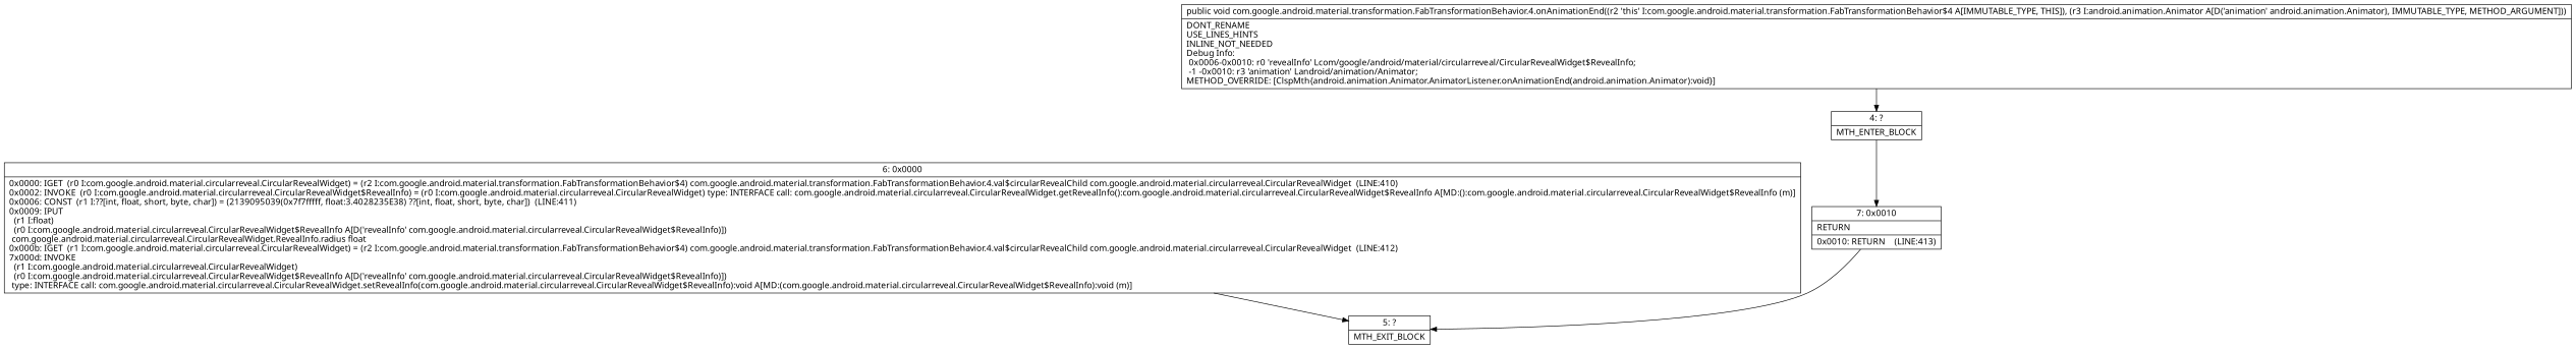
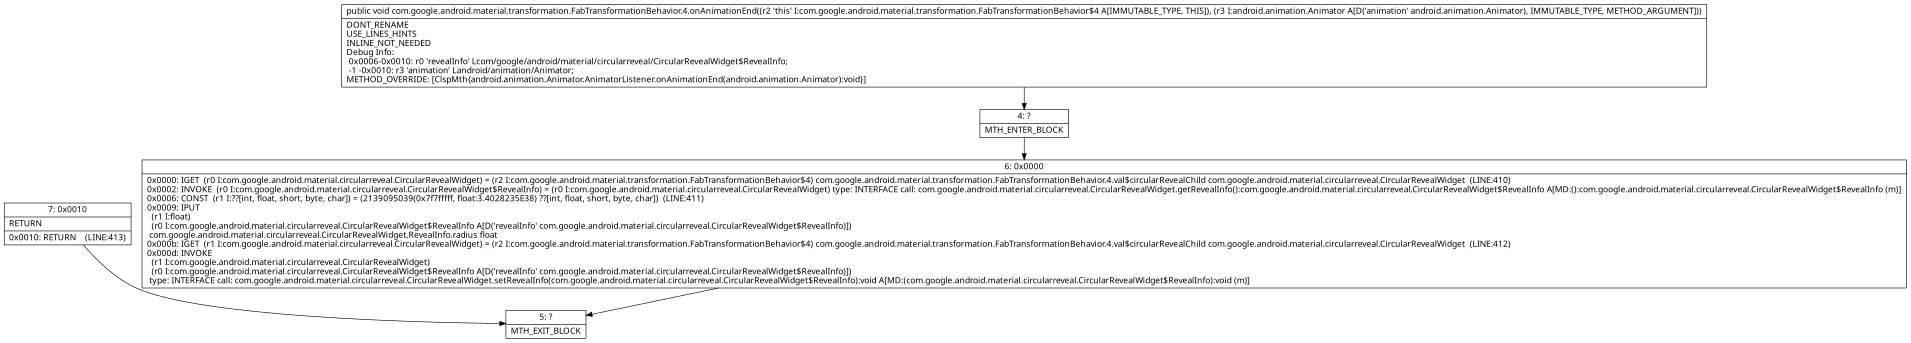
  digraph {
    fontname="Noto Sans"
    node [fontname="Noto Sans" shape=record]
    edge [fontname="Noto Sans"]
    n1 [label="{4\:\ ?|MTH_ENTER_BLOCK\l}"]
-   n2 [label="{6\:\ 0x0000|0x0000: IGET  (r0 I:com.google.android.material.circularreveal.CircularRevealWidget) = (r2 I:com.google.android.material.transformation.FabTransformationBehavior$4) com.google.android.material.transformation.FabTransformationBehavior.4.val$circularRevealChild com.google.android.material.circularreveal.CircularRevealWidget  (LINE:410)\l0x0002: INVOKE  (r0 I:com.google.android.material.circularreveal.CircularRevealWidget$RevealInfo) = (r0 I:com.google.android.material.circularreveal.CircularRevealWidget) type: INTERFACE call: com.google.android.material.circularreveal.CircularRevealWidget.getRevealInfo():com.google.android.material.circularreveal.CircularRevealWidget$RevealInfo A[MD:():com.google.android.material.circularreveal.CircularRevealWidget$RevealInfo (m)]\l0x0006: CONST  (r1 I:??[int, float, short, byte, char]) = (2139095039(0x7f7fffff, float:3.4028235E38) ??[int, float, short, byte, char])  (LINE:411)\l0x0009: IPUT  \l  (r1 I:float)\l  (r0 I:com.google.android.material.circularreveal.CircularRevealWidget$RevealInfo A[D('revealInfo' com.google.android.material.circularreveal.CircularRevealWidget$RevealInfo)])\l com.google.android.material.circularreveal.CircularRevealWidget.RevealInfo.radius float \l0x000b: IGET  (r1 I:com.google.android.material.circularreveal.CircularRevealWidget) = (r2 I:com.google.android.material.transformation.FabTransformationBehavior$4) com.google.android.material.transformation.FabTransformationBehavior.4.val$circularRevealChild com.google.android.material.circularreveal.CircularRevealWidget  (LINE:412)\l7x000d: INVOKE  \l  (r1 I:com.google.android.material.circularreveal.CircularRevealWidget)\l  (r0 I:com.google.android.material.circularreveal.CircularRevealWidget$RevealInfo A[D('revealInfo' com.google.android.material.circularreveal.CircularRevealWidget$RevealInfo)])\l type: INTERFACE call: com.google.android.material.circularreveal.CircularRevealWidget.setRevealInfo(com.google.android.material.circularreveal.CircularRevealWidget$RevealInfo):void A[MD:(com.google.android.material.circularreveal.CircularRevealWidget$RevealInfo):void (m)]\l}"]
+   n2 [label="{6\:\ 0x0000|0x0000: IGET  (r0 I:com.google.android.material.circularreveal.CircularRevealWidget) = (r2 I:com.google.android.material.transformation.FabTransformationBehavior$4) com.google.android.material.transformation.FabTransformationBehavior.4.val$circularRevealChild com.google.android.material.circularreveal.CircularRevealWidget  (LINE:410)\l0x0002: INVOKE  (r0 I:com.google.android.material.circularreveal.CircularRevealWidget$RevealInfo) = (r0 I:com.google.android.material.circularreveal.CircularRevealWidget) type: INTERFACE call: com.google.android.material.circularreveal.CircularRevealWidget.getRevealInfo():com.google.android.material.circularreveal.CircularRevealWidget$RevealInfo A[MD:():com.google.android.material.circularreveal.CircularRevealWidget$RevealInfo (m)]\l0x0006: CONST  (r1 I:??[int, float, short, byte, char]) = (2139095039(0x7f7fffff, float:3.4028235E38) ??[int, float, short, byte, char])  (LINE:411)\l0x0009: IPUT  \l  (r1 I:float)\l  (r0 I:com.google.android.material.circularreveal.CircularRevealWidget$RevealInfo A[D('revealInfo' com.google.android.material.circularreveal.CircularRevealWidget$RevealInfo)])\l com.google.android.material.circularreveal.CircularRevealWidget.RevealInfo.radius float \l0x000b: IGET  (r1 I:com.google.android.material.circularreveal.CircularRevealWidget) = (r2 I:com.google.android.material.transformation.FabTransformationBehavior$4) com.google.android.material.transformation.FabTransformationBehavior.4.val$circularRevealChild com.google.android.material.circularreveal.CircularRevealWidget  (LINE:412)\l0x000d: INVOKE  \l  (r1 I:com.google.android.material.circularreveal.CircularRevealWidget)\l  (r0 I:com.google.android.material.circularreveal.CircularRevealWidget$RevealInfo A[D('revealInfo' com.google.android.material.circularreveal.CircularRevealWidget$RevealInfo)])\l type: INTERFACE call: com.google.android.material.circularreveal.CircularRevealWidget.setRevealInfo(com.google.android.material.circularreveal.CircularRevealWidget$RevealInfo):void A[MD:(com.google.android.material.circularreveal.CircularRevealWidget$RevealInfo):void (m)]\l}"]
    n3 [label="{5\:\ ?|MTH_EXIT_BLOCK\l}"]
    n4 [label="{7\:\ 0x0010|RETURN\l|0x0010: RETURN    (LINE:413)\l}"]
    n5 [label="{public void com.google.android.material.transformation.FabTransformationBehavior.4.onAnimationEnd((r2 'this' I:com.google.android.material.transformation.FabTransformationBehavior$4 A[IMMUTABLE_TYPE, THIS]), (r3 I:android.animation.Animator A[D('animation' android.animation.Animator), IMMUTABLE_TYPE, METHOD_ARGUMENT]))  | DONT_RENAME\lUSE_LINES_HINTS\lINLINE_NOT_NEEDED\lDebug Info:\l  0x0006\-0x0010: r0 'revealInfo' Lcom\/google\/android\/material\/circularreveal\/CircularRevealWidget$RevealInfo;\l  \-1 \-0x0010: r3 'animation' Landroid\/animation\/Animator;\lMETHOD_OVERRIDE: [ClspMth\{android.animation.Animator.AnimatorListener.onAnimationEnd(android.animation.Animator):void\}]\l}"]
-   n1 -> n4
+   n1 -> n2
    n2 -> n3
    n4 -> n3
    n5 -> n1
  }
